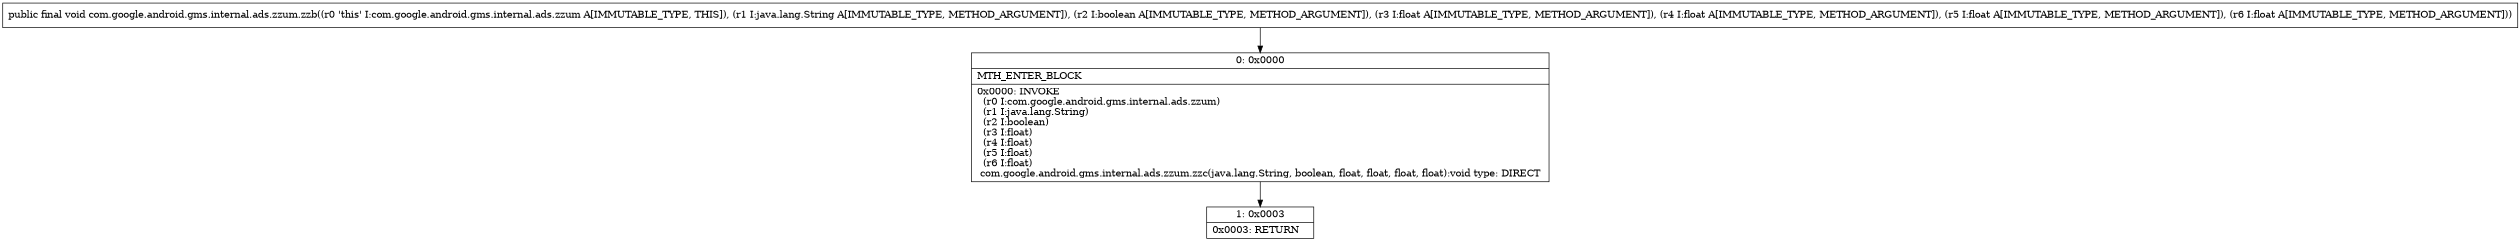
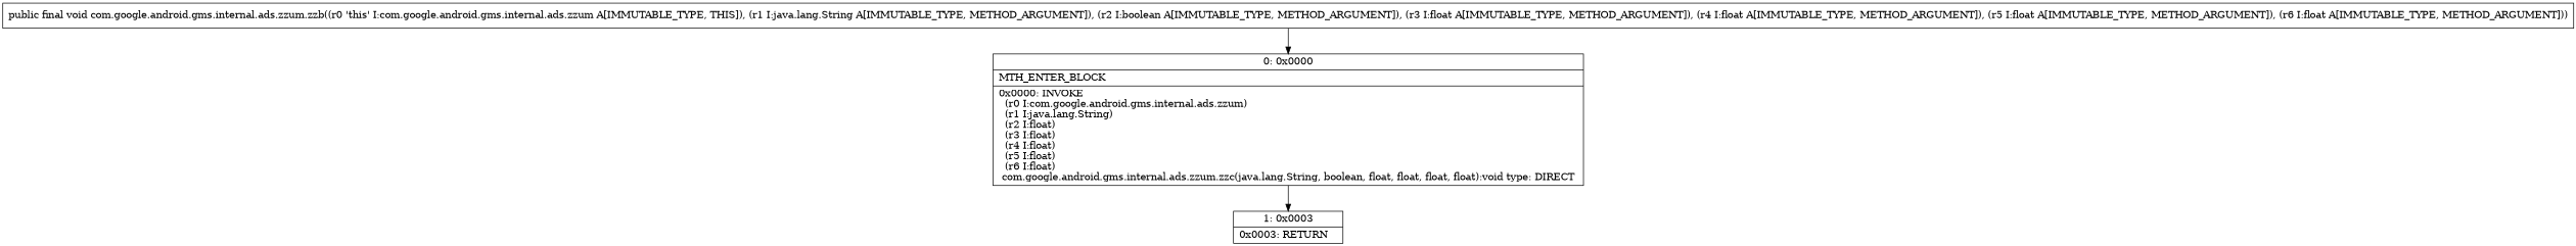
  digraph {
    node [shape=record]
-   n1 [label="{0\:\ 0x0000|MTH_ENTER_BLOCK\l|0x0000: INVOKE  \l  (r0 I:com.google.android.gms.internal.ads.zzum)\l  (r1 I:java.lang.String)\l  (r2 I:boolean)\l  (r3 I:float)\l  (r4 I:float)\l  (r5 I:float)\l  (r6 I:float)\l com.google.android.gms.internal.ads.zzum.zzc(java.lang.String, boolean, float, float, float, float):void type: DIRECT \l}"]
+   n1 [label="{0\:\ 0x0000|MTH_ENTER_BLOCK\l|0x0000: INVOKE  \l  (r0 I:com.google.android.gms.internal.ads.zzum)\l  (r1 I:java.lang.String)\l  (r2 I:float)\l  (r3 I:float)\l  (r4 I:float)\l  (r5 I:float)\l  (r6 I:float)\l com.google.android.gms.internal.ads.zzum.zzc(java.lang.String, boolean, float, float, float, float):void type: DIRECT \l}"]
    n2 [label="{1\:\ 0x0003|0x0003: RETURN   \l}"]
    n3 [label="{public final void com.google.android.gms.internal.ads.zzum.zzb((r0 'this' I:com.google.android.gms.internal.ads.zzum A[IMMUTABLE_TYPE, THIS]), (r1 I:java.lang.String A[IMMUTABLE_TYPE, METHOD_ARGUMENT]), (r2 I:boolean A[IMMUTABLE_TYPE, METHOD_ARGUMENT]), (r3 I:float A[IMMUTABLE_TYPE, METHOD_ARGUMENT]), (r4 I:float A[IMMUTABLE_TYPE, METHOD_ARGUMENT]), (r5 I:float A[IMMUTABLE_TYPE, METHOD_ARGUMENT]), (r6 I:float A[IMMUTABLE_TYPE, METHOD_ARGUMENT])) }"]
    n1 -> n2
    n3 -> n1
  }
